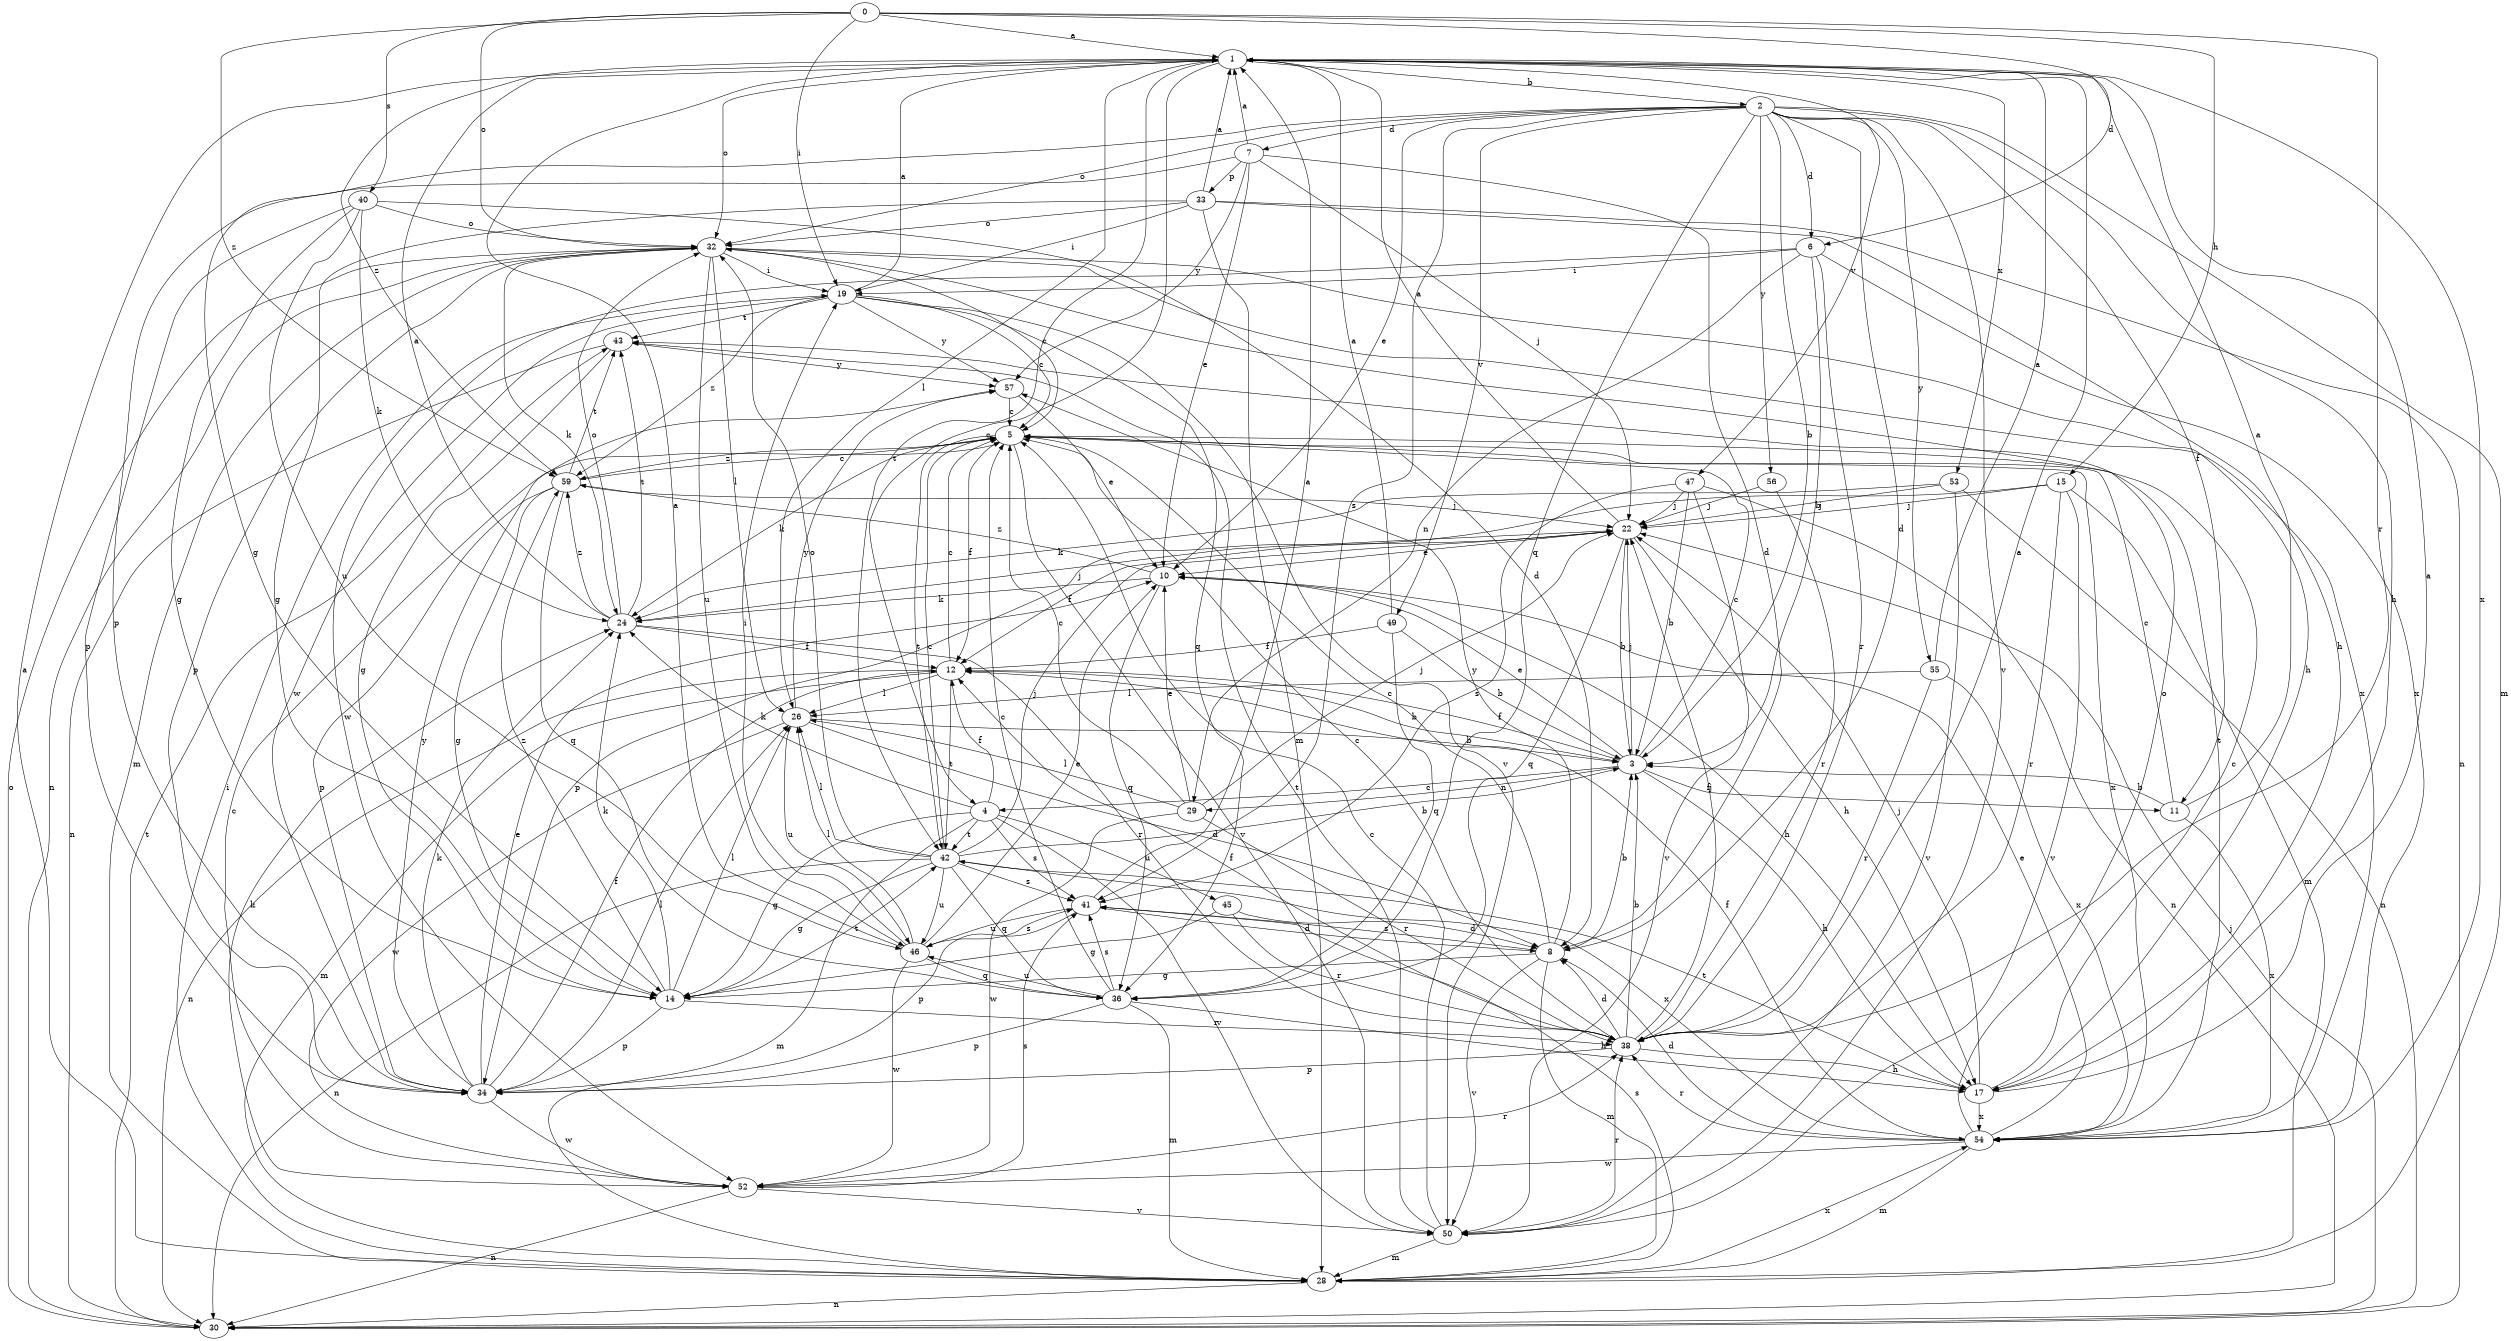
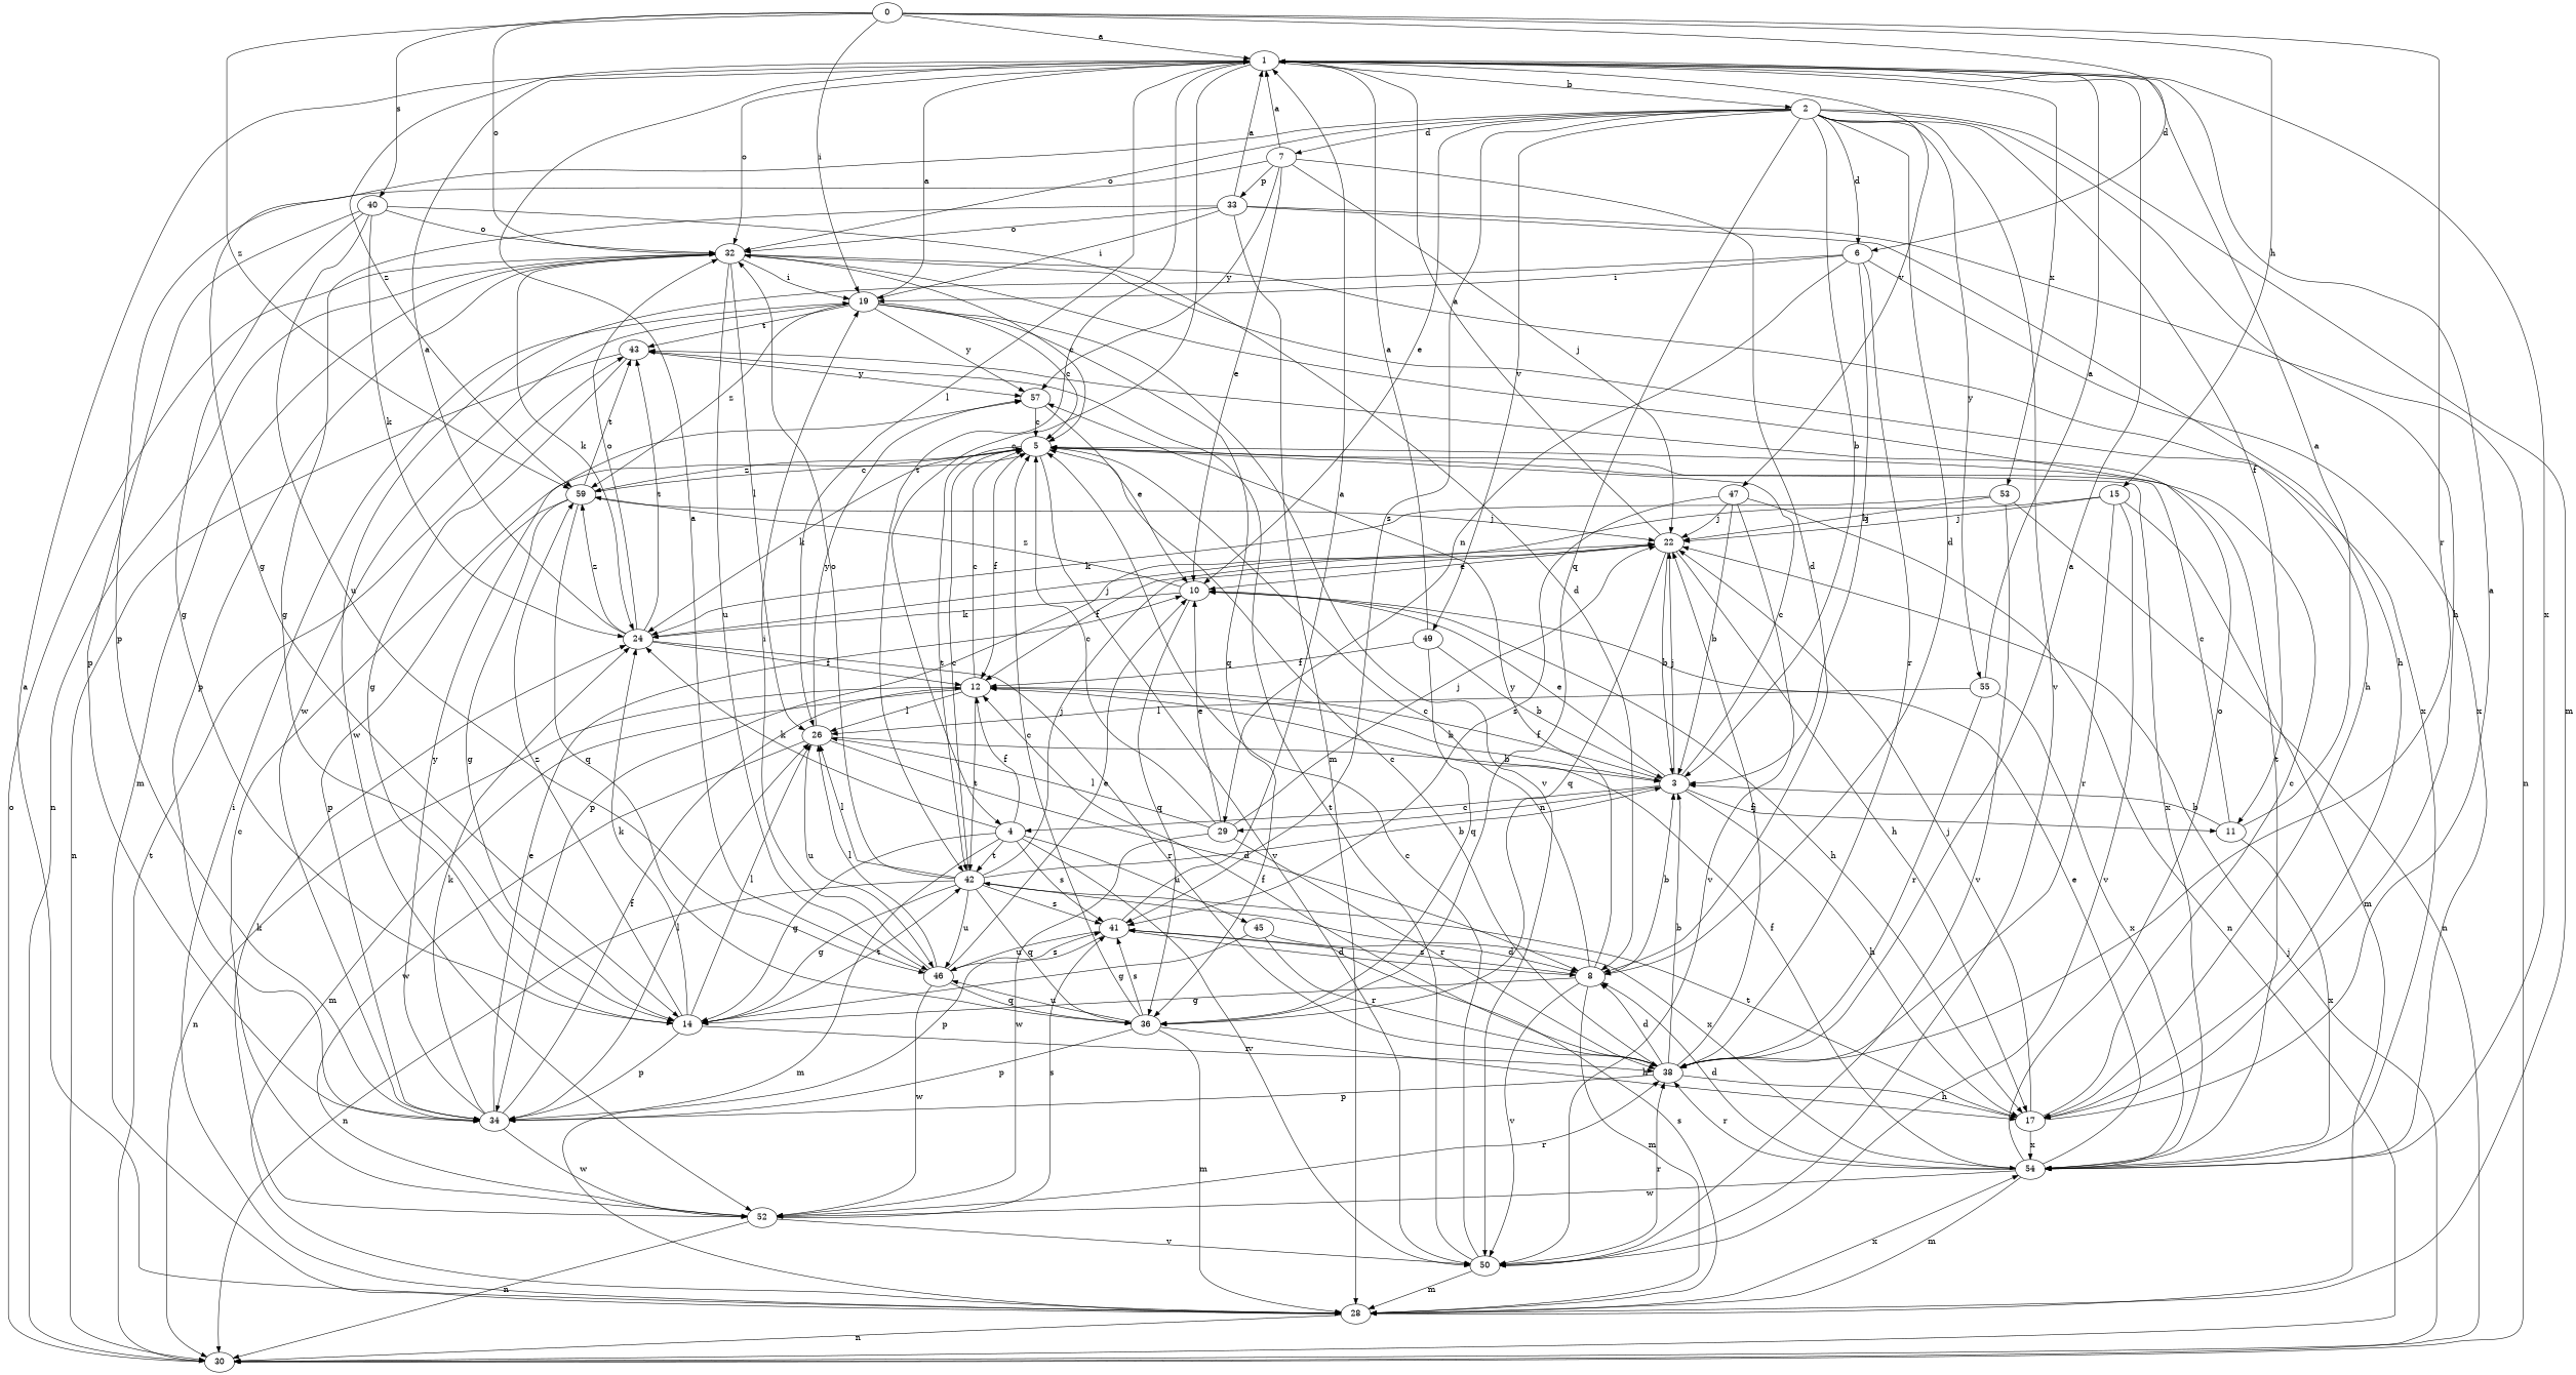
  strict digraph {
    0
    1
    6
    15
    19
    32
    38
    40
    59
    2
    4
    26
    42
    47
    53
    54
    3
    29
    52
    28
    50
    22
    34
    36
    5
    57
    43
    17
    24
    30
    46
    8
    12
    14
    7
    10
    11
    41
    49
    55
-   56
    45
    33
    0 -> 1 [label=a]
    0 -> 6 [label=d]
    0 -> 15 [label=h]
    0 -> 19 [label=i]
    0 -> 32 [label=o]
    0 -> 38 [label=r]
    0 -> 40 [label=s]
    0 -> 59 [label=z]
    1 -> 32 [label=o]
    1 -> 59 [label=z]
    1 -> 2 [label=b]
    1 -> 4 [label=c]
    1 -> 26 [label=l]
    1 -> 42 [label=t]
    1 -> 47 [label=v]
    1 -> 53 [label=x]
    1 -> 54 [label=x]
    6 -> 19 [label=i]
    6 -> 38 [label=r]
    6 -> 54 [label=x]
    6 -> 3 [label=b]
    6 -> 29 [label=n]
    6 -> 52 [label=w]
    15 -> 38 [label=r]
    15 -> 28 [label=m]
    15 -> 50 [label=v]
    15 -> 22 [label=j]
    15 -> 34 [label=p]
    19 -> 1 [label=a]
    19 -> 59 [label=z]
    19 -> 50 [label=v]
    19 -> 34 [label=w]
    19 -> 36 [label=q]
    19 -> 5 [label=c]
    19 -> 57 [label=y]
    19 -> 43 [label=t]
    32 -> 19 [label=i]
    32 -> 26 [label=l]
    32 -> 54 [label=x]
    32 -> 28 [label=m]
    32 -> 34 [label=p]
    32 -> 5 [label=c]
    32 -> 17 [label=h]
    32 -> 24 [label=k]
    32 -> 30 [label=n]
    32 -> 46 [label=u]
    38 -> 1 [label=a]
    38 -> 3 [label=b]
    38 -> 22 [label=j]
    38 -> 34 [label=p]
    38 -> 5 [label=c]
    38 -> 17 [label=h]
    38 -> 8 [label=d]
    38 -> 12 [label=f]
    40 -> 32 [label=o]
    40 -> 34 [label=p]
    40 -> 24 [label=k]
    40 -> 46 [label=u]
    40 -> 8 [label=d]
    40 -> 14 [label=g]
    59 -> 22 [label=j]
    59 -> 34 [label=p]
    59 -> 36 [label=q]
    59 -> 5 [label=c]
    59 -> 43 [label=t]
    59 -> 14 [label=g]
    2 -> 6 [label=d]
    2 -> 32 [label=o]
    2 -> 3 [label=b]
    2 -> 28 [label=m]
    2 -> 50 [label=v]
    2 -> 36 [label=q]
    2 -> 17 [label=h]
    2 -> 8 [label=d]
    2 -> 14 [label=g]
    2 -> 7 [label=d]
    2 -> 10 [label=e]
    2 -> 11 [label=f]
    2 -> 41 [label=s]
    2 -> 49 [label=v]
    2 -> 55 [label=y]
-   2 -> 56 [label=y]
    4 -> 42 [label=t]
    4 -> 28 [label=m]
    4 -> 50 [label=v]
    4 -> 24 [label=k]
    4 -> 12 [label=f]
    4 -> 14 [label=g]
    4 -> 41 [label=s]
    4 -> 45 [label=u]
    26 -> 3 [label=b]
    26 -> 52 [label=w]
    26 -> 57 [label=y]
    26 -> 46 [label=u]
    26 -> 8 [label=d]
    42 -> 32 [label=o]
    42 -> 26 [label=l]
    42 -> 54 [label=x]
    42 -> 3 [label=b]
    42 -> 22 [label=j]
    42 -> 36 [label=q]
    42 -> 5 [label=c]
    42 -> 30 [label=n]
    42 -> 46 [label=u]
    42 -> 14 [label=g]
    42 -> 41 [label=s]
    47 -> 3 [label=b]
    47 -> 50 [label=v]
    47 -> 22 [label=j]
    47 -> 30 [label=n]
    47 -> 41 [label=s]
    53 -> 50 [label=v]
    53 -> 22 [label=j]
    53 -> 24 [label=k]
    53 -> 30 [label=n]
    54 -> 32 [label=o]
    54 -> 38 [label=r]
    54 -> 52 [label=w]
    54 -> 28 [label=m]
    54 -> 43 [label=t]
    54 -> 8 [label=d]
    54 -> 12 [label=f]
    54 -> 10 [label=e]
    3 -> 4 [label=c]
    3 -> 29 [label=n]
    3 -> 22 [label=j]
    3 -> 5 [label=c]
    3 -> 17 [label=h]
    3 -> 12 [label=f]
    3 -> 10 [label=e]
    3 -> 11 [label=f]
    29 -> 38 [label=r]
    29 -> 26 [label=l]
    29 -> 52 [label=w]
    29 -> 22 [label=j]
    29 -> 5 [label=c]
    29 -> 10 [label=e]
    52 -> 38 [label=r]
    52 -> 50 [label=v]
    52 -> 5 [label=c]
    52 -> 24 [label=k]
    52 -> 30 [label=n]
    52 -> 41 [label=s]
    28 -> 1 [label=a]
    28 -> 19 [label=i]
    28 -> 54 [label=x]
    28 -> 30 [label=n]
    28 -> 41 [label=s]
    50 -> 38 [label=r]
    50 -> 28 [label=m]
    50 -> 5 [label=c]
    50 -> 43 [label=t]
    22 -> 1 [label=a]
    22 -> 3 [label=b]
    22 -> 36 [label=q]
    22 -> 17 [label=h]
    22 -> 12 [label=f]
    22 -> 10 [label=e]
    34 -> 26 [label=l]
    34 -> 52 [label=w]
    34 -> 57 [label=y]
    34 -> 24 [label=k]
    34 -> 12 [label=f]
    34 -> 10 [label=e]
    36 -> 28 [label=m]
    36 -> 34 [label=p]
    36 -> 5 [label=c]
    36 -> 17 [label=h]
    36 -> 46 [label=u]
    36 -> 41 [label=s]
    5 -> 59 [label=z]
    5 -> 42 [label=t]
    5 -> 54 [label=x]
    5 -> 50 [label=v]
    5 -> 24 [label=k]
    5 -> 12 [label=f]
    57 -> 5 [label=c]
    57 -> 10 [label=e]
    43 -> 57 [label=y]
    43 -> 30 [label=n]
    43 -> 14 [label=g]
    17 -> 1 [label=a]
    17 -> 42 [label=t]
    17 -> 54 [label=x]
    17 -> 22 [label=j]
    17 -> 5 [label=c]
    24 -> 1 [label=a]
    24 -> 32 [label=o]
    24 -> 38 [label=r]
    24 -> 59 [label=z]
    24 -> 22 [label=j]
    24 -> 43 [label=t]
    24 -> 12 [label=f]
    30 -> 32 [label=o]
    30 -> 22 [label=j]
    30 -> 43 [label=t]
    46 -> 1 [label=a]
    46 -> 19 [label=i]
    46 -> 26 [label=l]
    46 -> 52 [label=w]
    46 -> 36 [label=q]
    46 -> 10 [label=e]
    46 -> 41 [label=s]
    8 -> 3 [label=b]
    8 -> 28 [label=m]
    8 -> 50 [label=v]
    8 -> 5 [label=c]
    8 -> 57 [label=y]
    8 -> 14 [label=g]
    8 -> 41 [label=s]
    12 -> 26 [label=l]
    12 -> 42 [label=t]
    12 -> 3 [label=b]
    12 -> 28 [label=m]
    12 -> 5 [label=c]
    12 -> 30 [label=n]
    14 -> 38 [label=r]
    14 -> 59 [label=z]
    14 -> 26 [label=l]
    14 -> 42 [label=t]
    14 -> 34 [label=p]
    14 -> 24 [label=k]
    7 -> 1 [label=a]
    7 -> 22 [label=j]
    7 -> 34 [label=p]
    7 -> 57 [label=y]
    7 -> 8 [label=d]
    7 -> 10 [label=e]
    7 -> 33 [label=p]
    10 -> 59 [label=z]
    10 -> 36 [label=q]
    10 -> 17 [label=h]
    10 -> 24 [label=k]
    11 -> 1 [label=a]
    11 -> 54 [label=x]
    11 -> 3 [label=b]
    11 -> 5 [label=c]
    41 -> 1 [label=a]
    41 -> 34 [label=p]
    41 -> 46 [label=u]
    41 -> 8 [label=d]
    49 -> 1 [label=a]
    49 -> 3 [label=b]
    49 -> 36 [label=q]
    49 -> 12 [label=f]
    55 -> 1 [label=a]
    55 -> 38 [label=r]
    55 -> 26 [label=l]
    55 -> 54 [label=x]
-   56 -> 38 [label=r]
-   56 -> 22 [label=j]
    45 -> 38 [label=r]
    45 -> 8 [label=d]
    45 -> 14 [label=g]
    33 -> 1 [label=a]
    33 -> 19 [label=i]
    33 -> 32 [label=o]
    33 -> 28 [label=m]
    33 -> 17 [label=h]
    33 -> 30 [label=n]
    33 -> 14 [label=g]
  }
